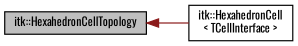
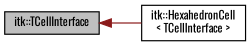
  digraph {
    rankdir=LR
    fontname=Oswald
    node [color=black fontname=Oswald fontsize=10 shape=record style=filled]
-   n1 [fillcolor=grey75 fontcolor=black height=0.2 label="itk::HexahedronCellTopology" width=0.4]
+   n1 [fillcolor=grey75 fontcolor=black height=0.2 label="itk::TCellInterface" width=0.4]
    n2 [fillcolor=white height=0.2 label="itk::HexahedronCell\l\< TCellInterface \>" width=0.4]
    n1 -> n2 [color=firebrick4 dir=back fontname=Oswald fontsize=10 labelfontname=Helvetica labelfontsize=10 style=solid]
  }
